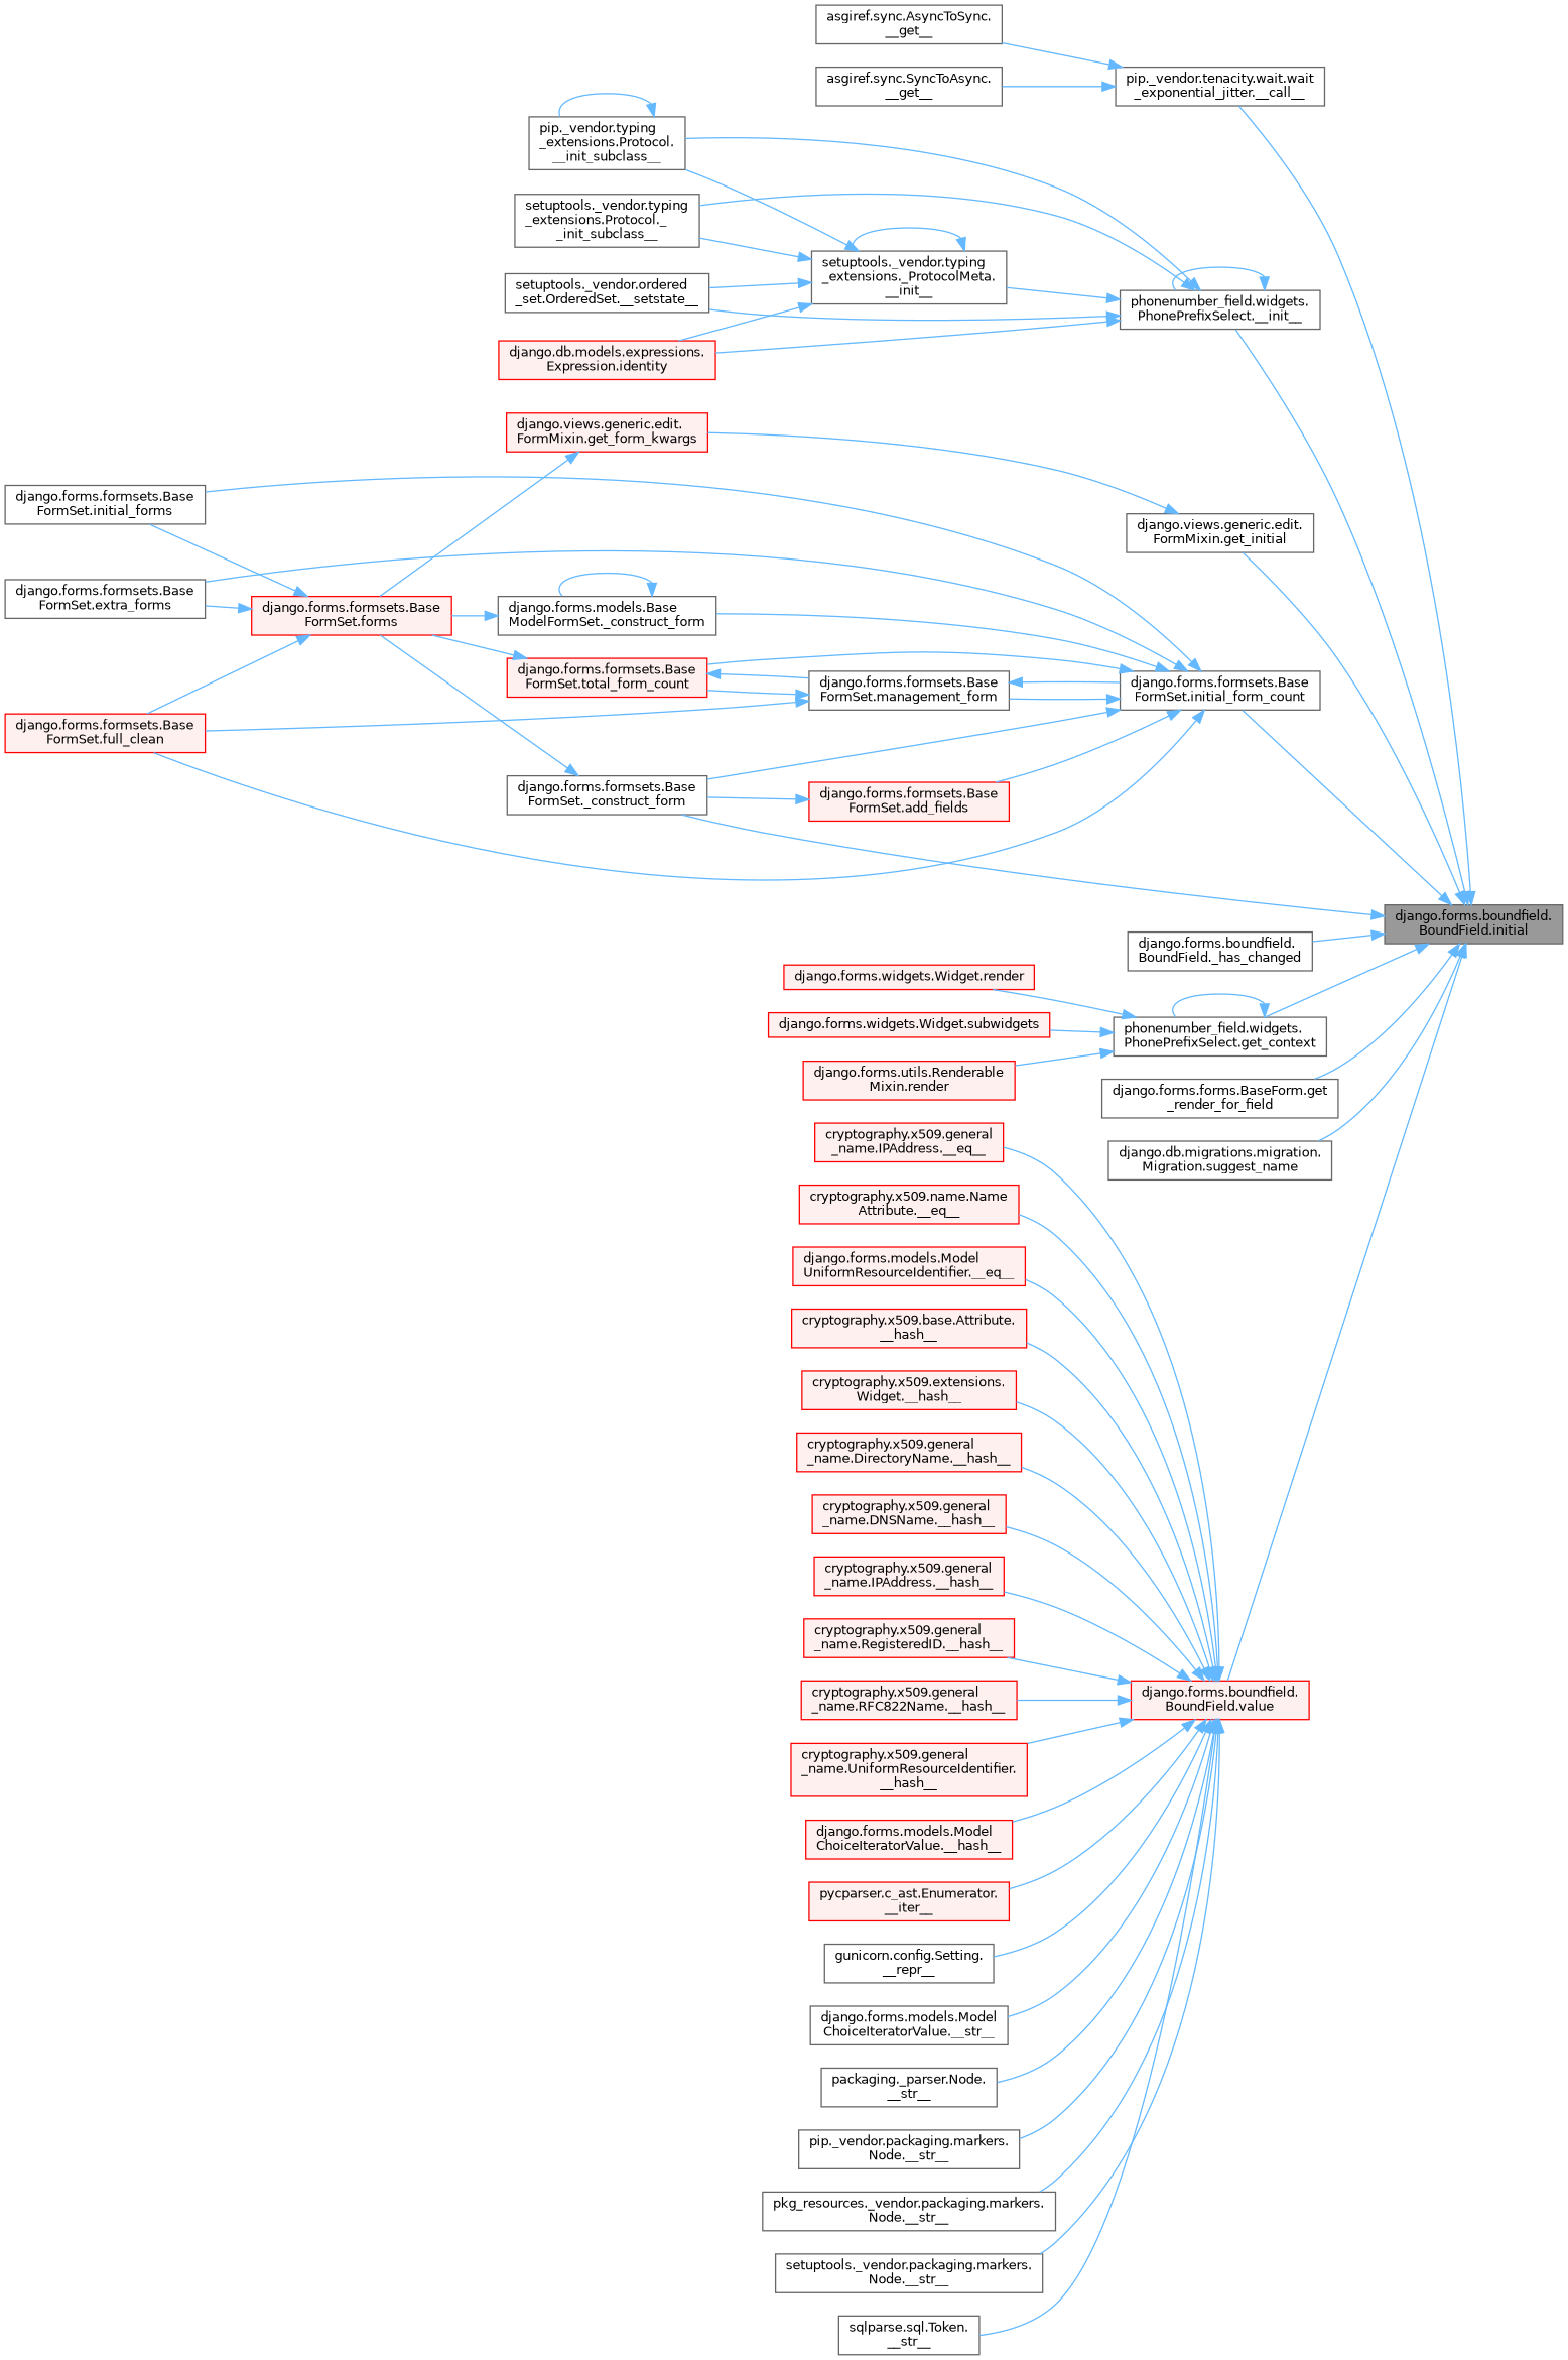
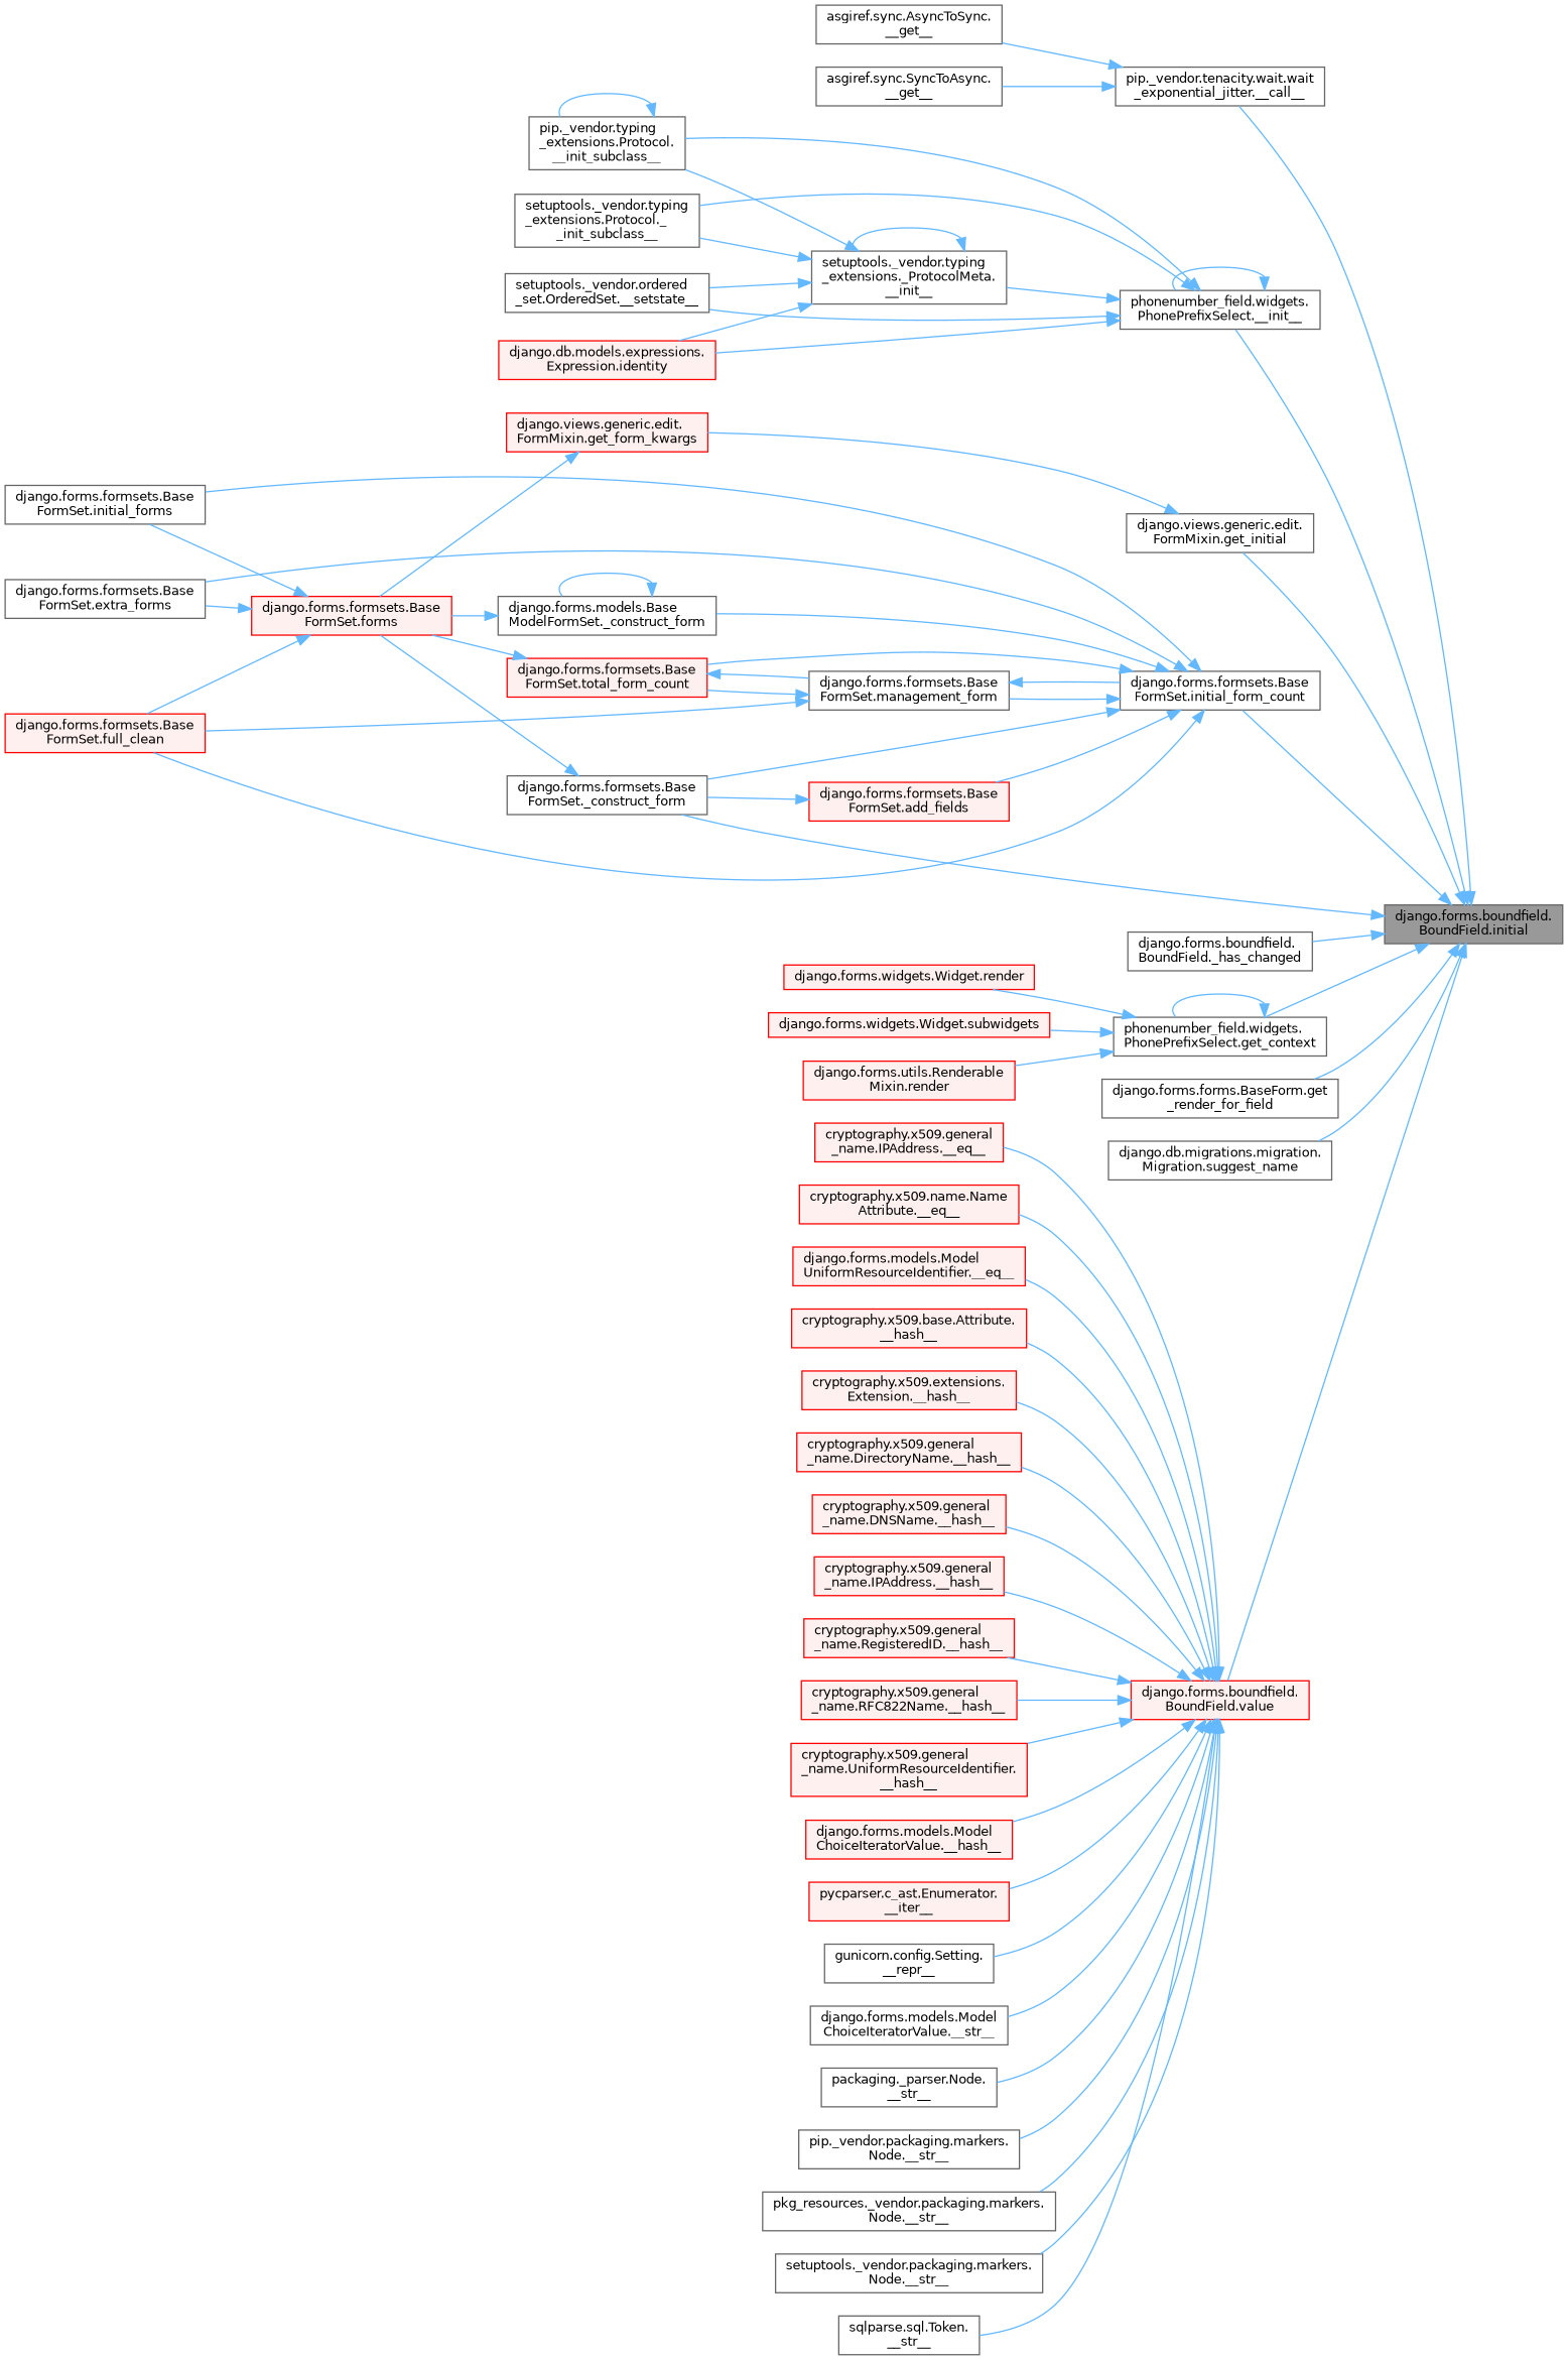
  digraph {
    rankdir=RL
    node [color=grey40 fillcolor=white fontname=Helvetica fontsize=10 shape=box style=filled]
    edge [color=steelblue1 dir=back fontname=Helvetica fontsize=10 labelfontname=Helvetica labelfontsize=10 style=solid]
    n1 [color=gray40 fillcolor=grey60 fontcolor=black height=0.2 label="django.forms.boundfield.\lBoundField.initial" width=0.4]
    n2 [height=0.2 label="pip._vendor.tenacity.wait.wait\l_exponential_jitter.__call__" width=0.4]
    n3 [height=0.2 label="phonenumber_field.widgets.\lPhonePrefixSelect.__init__" width=0.4]
    n4 [height=0.2 label="django.forms.formsets.Base\lFormSet._construct_form" width=0.4]
    n5 [height=0.2 label="django.forms.boundfield.\lBoundField._has_changed" width=0.4]
    n6 [height=0.2 label="phonenumber_field.widgets.\lPhonePrefixSelect.get_context" width=0.4]
    n7 [height=0.2 label="django.views.generic.edit.\lFormMixin.get_initial" width=0.4]
    n8 [height=0.2 label="django.forms.forms.BaseForm.get\l_render_for_field" width=0.4]
    n9 [height=0.2 label="django.forms.formsets.Base\lFormSet.initial_form_count" width=0.4]
    n10 [height=0.2 label="django.db.migrations.migration.\lMigration.suggest_name" width=0.4]
    n11 [color=red fillcolor="#FFF0F0" height=0.2 label="django.forms.boundfield.\lBoundField.value" width=0.4]
    n12 [height=0.2 label="asgiref.sync.AsyncToSync.\l__get__" width=0.4]
    n13 [height=0.2 label="asgiref.sync.SyncToAsync.\l__get__" width=0.4]
    n14 [height=0.2 label="setuptools._vendor.typing\l_extensions._ProtocolMeta.\l__init__" width=0.4]
    n15 [height=0.2 label="pip._vendor.typing\l_extensions.Protocol.\l__init_subclass__" width=0.4]
    n16 [height=0.2 label="setuptools._vendor.typing\l_extensions.Protocol._\l_init_subclass__" width=0.4]
    n17 [height=0.2 label="setuptools._vendor.ordered\l_set.OrderedSet.__setstate__" width=0.4]
    n18 [color=red fillcolor="#FFF0F0" height=0.2 label="django.db.models.expressions.\lExpression.identity" width=0.4]
    n19 [color=red fillcolor="#FFF0F0" height=0.2 label="django.forms.formsets.Base\lFormSet.forms" width=0.4]
    n20 [color=red fillcolor="#FFF0F0" height=0.2 label="django.forms.utils.Renderable\lMixin.render" width=0.4]
    n21 [color=red fillcolor="#FFF0F0" height=0.2 label="django.forms.widgets.Widget.render" width=0.4]
    n22 [color=red fillcolor="#FFF0F0" height=0.2 label="django.forms.widgets.Widget.subwidgets" width=0.4]
    n23 [color=red fillcolor="#FFF0F0" height=0.2 label="django.views.generic.edit.\lFormMixin.get_form_kwargs" width=0.4]
    n24 [height=0.2 label="django.forms.formsets.Base\lFormSet.extra_forms" width=0.4]
    n25 [color=red fillcolor="#FFF0F0" height=0.2 label="django.forms.formsets.Base\lFormSet.full_clean" width=0.4]
    n26 [height=0.2 label="django.forms.formsets.Base\lFormSet.initial_forms" width=0.4]
    n27 [height=0.2 label="django.forms.models.Base\lModelFormSet._construct_form" width=0.4]
    n28 [color=red fillcolor="#FFF0F0" height=0.2 label="django.forms.formsets.Base\lFormSet.add_fields" width=0.4]
    n29 [height=0.2 label="django.forms.formsets.Base\lFormSet.management_form" width=0.4]
    n30 [color=red fillcolor="#FFF0F0" height=0.2 label="django.forms.formsets.Base\lFormSet.total_form_count" width=0.4]
    n31 [color=red fillcolor="#FFF0F0" height=0.2 label="cryptography.x509.general\l_name.IPAddress.__eq__" width=0.4]
    n32 [color=red fillcolor="#FFF0F0" height=0.2 label="cryptography.x509.name.Name\lAttribute.__eq__" width=0.4]
    n33 [color=red fillcolor="#FFF0F0" height=0.2 label="django.forms.models.Model\lUniformResourceIdentifier.__eq__" width=0.4]
    n34 [color=red fillcolor="#FFF0F0" height=0.2 label="cryptography.x509.base.Attribute.\l__hash__" width=0.4]
-   n35 [color=red fillcolor="#FFF0F0" height=0.2 label="cryptography.x509.extensions.\lWidget.__hash__" width=0.4]
+   n35 [color=red fillcolor="#FFF0F0" height=0.2 label="cryptography.x509.extensions.\lExtension.__hash__" width=0.4]
    n36 [color=red fillcolor="#FFF0F0" height=0.2 label="cryptography.x509.general\l_name.DirectoryName.__hash__" width=0.4]
    n37 [color=red fillcolor="#FFF0F0" height=0.2 label="cryptography.x509.general\l_name.DNSName.__hash__" width=0.4]
    n38 [color=red fillcolor="#FFF0F0" height=0.2 label="cryptography.x509.general\l_name.IPAddress.__hash__" width=0.4]
    n39 [color=red fillcolor="#FFF0F0" height=0.2 label="cryptography.x509.general\l_name.RegisteredID.__hash__" width=0.4]
    n40 [color=red fillcolor="#FFF0F0" height=0.2 label="cryptography.x509.general\l_name.RFC822Name.__hash__" width=0.4]
    n41 [color=red fillcolor="#FFF0F0" height=0.2 label="cryptography.x509.general\l_name.UniformResourceIdentifier.\l__hash__" width=0.4]
    n42 [color=red fillcolor="#FFF0F0" height=0.2 label="django.forms.models.Model\lChoiceIteratorValue.__hash__" width=0.4]
    n43 [color=red fillcolor="#FFF0F0" height=0.2 label="pycparser.c_ast.Enumerator.\l__iter__" width=0.4]
    n44 [height=0.2 label="gunicorn.config.Setting.\l__repr__" width=0.4]
    n45 [height=0.2 label="django.forms.models.Model\lChoiceIteratorValue.__str__" width=0.4]
    n46 [height=0.2 label="packaging._parser.Node.\l__str__" width=0.4]
    n47 [height=0.2 label="pip._vendor.packaging.markers.\lNode.__str__" width=0.4]
    n48 [height=0.2 label="pkg_resources._vendor.packaging.markers.\lNode.__str__" width=0.4]
    n49 [height=0.2 label="setuptools._vendor.packaging.markers.\lNode.__str__" width=0.4]
    n50 [height=0.2 label="sqlparse.sql.Token.\l__str__" width=0.4]
    n1 -> n2
    n1 -> n3
    n1 -> n4
    n1 -> n5
    n1 -> n6
    n1 -> n7
    n1 -> n8
    n1 -> n9
    n1 -> n10
    n1 -> n11
    n2 -> n12
    n2 -> n13
    n3 -> n3
    n3 -> n14
    n3 -> n15
    n3 -> n16
    n3 -> n17
    n3 -> n18
    n4 -> n19
    n6 -> n6
    n6 -> n20
    n6 -> n21
    n6 -> n22
    n7 -> n23
    n9 -> n4
    n9 -> n24
    n9 -> n25
    n9 -> n26
    n9 -> n27
    n9 -> n28
    n9 -> n29
    n9 -> n30
    n11 -> n31
    n11 -> n32
    n11 -> n33
    n11 -> n34
    n11 -> n35
    n11 -> n36
    n11 -> n37
    n11 -> n38
    n11 -> n39
    n11 -> n40
    n11 -> n41
    n11 -> n42
    n11 -> n43
    n11 -> n44
    n11 -> n45
    n11 -> n46
    n11 -> n47
    n11 -> n48
    n11 -> n49
    n11 -> n50
    n14 -> n14
    n14 -> n15
    n14 -> n16
    n14 -> n17
    n14 -> n18
    n15 -> n15
    n19 -> n24
    n19 -> n25
    n19 -> n26
    n23 -> n19
    n27 -> n19
    n27 -> n27
    n28 -> n4
    n29 -> n9
    n29 -> n25
    n29 -> n30
    n30 -> n19
    n30 -> n29
  }
